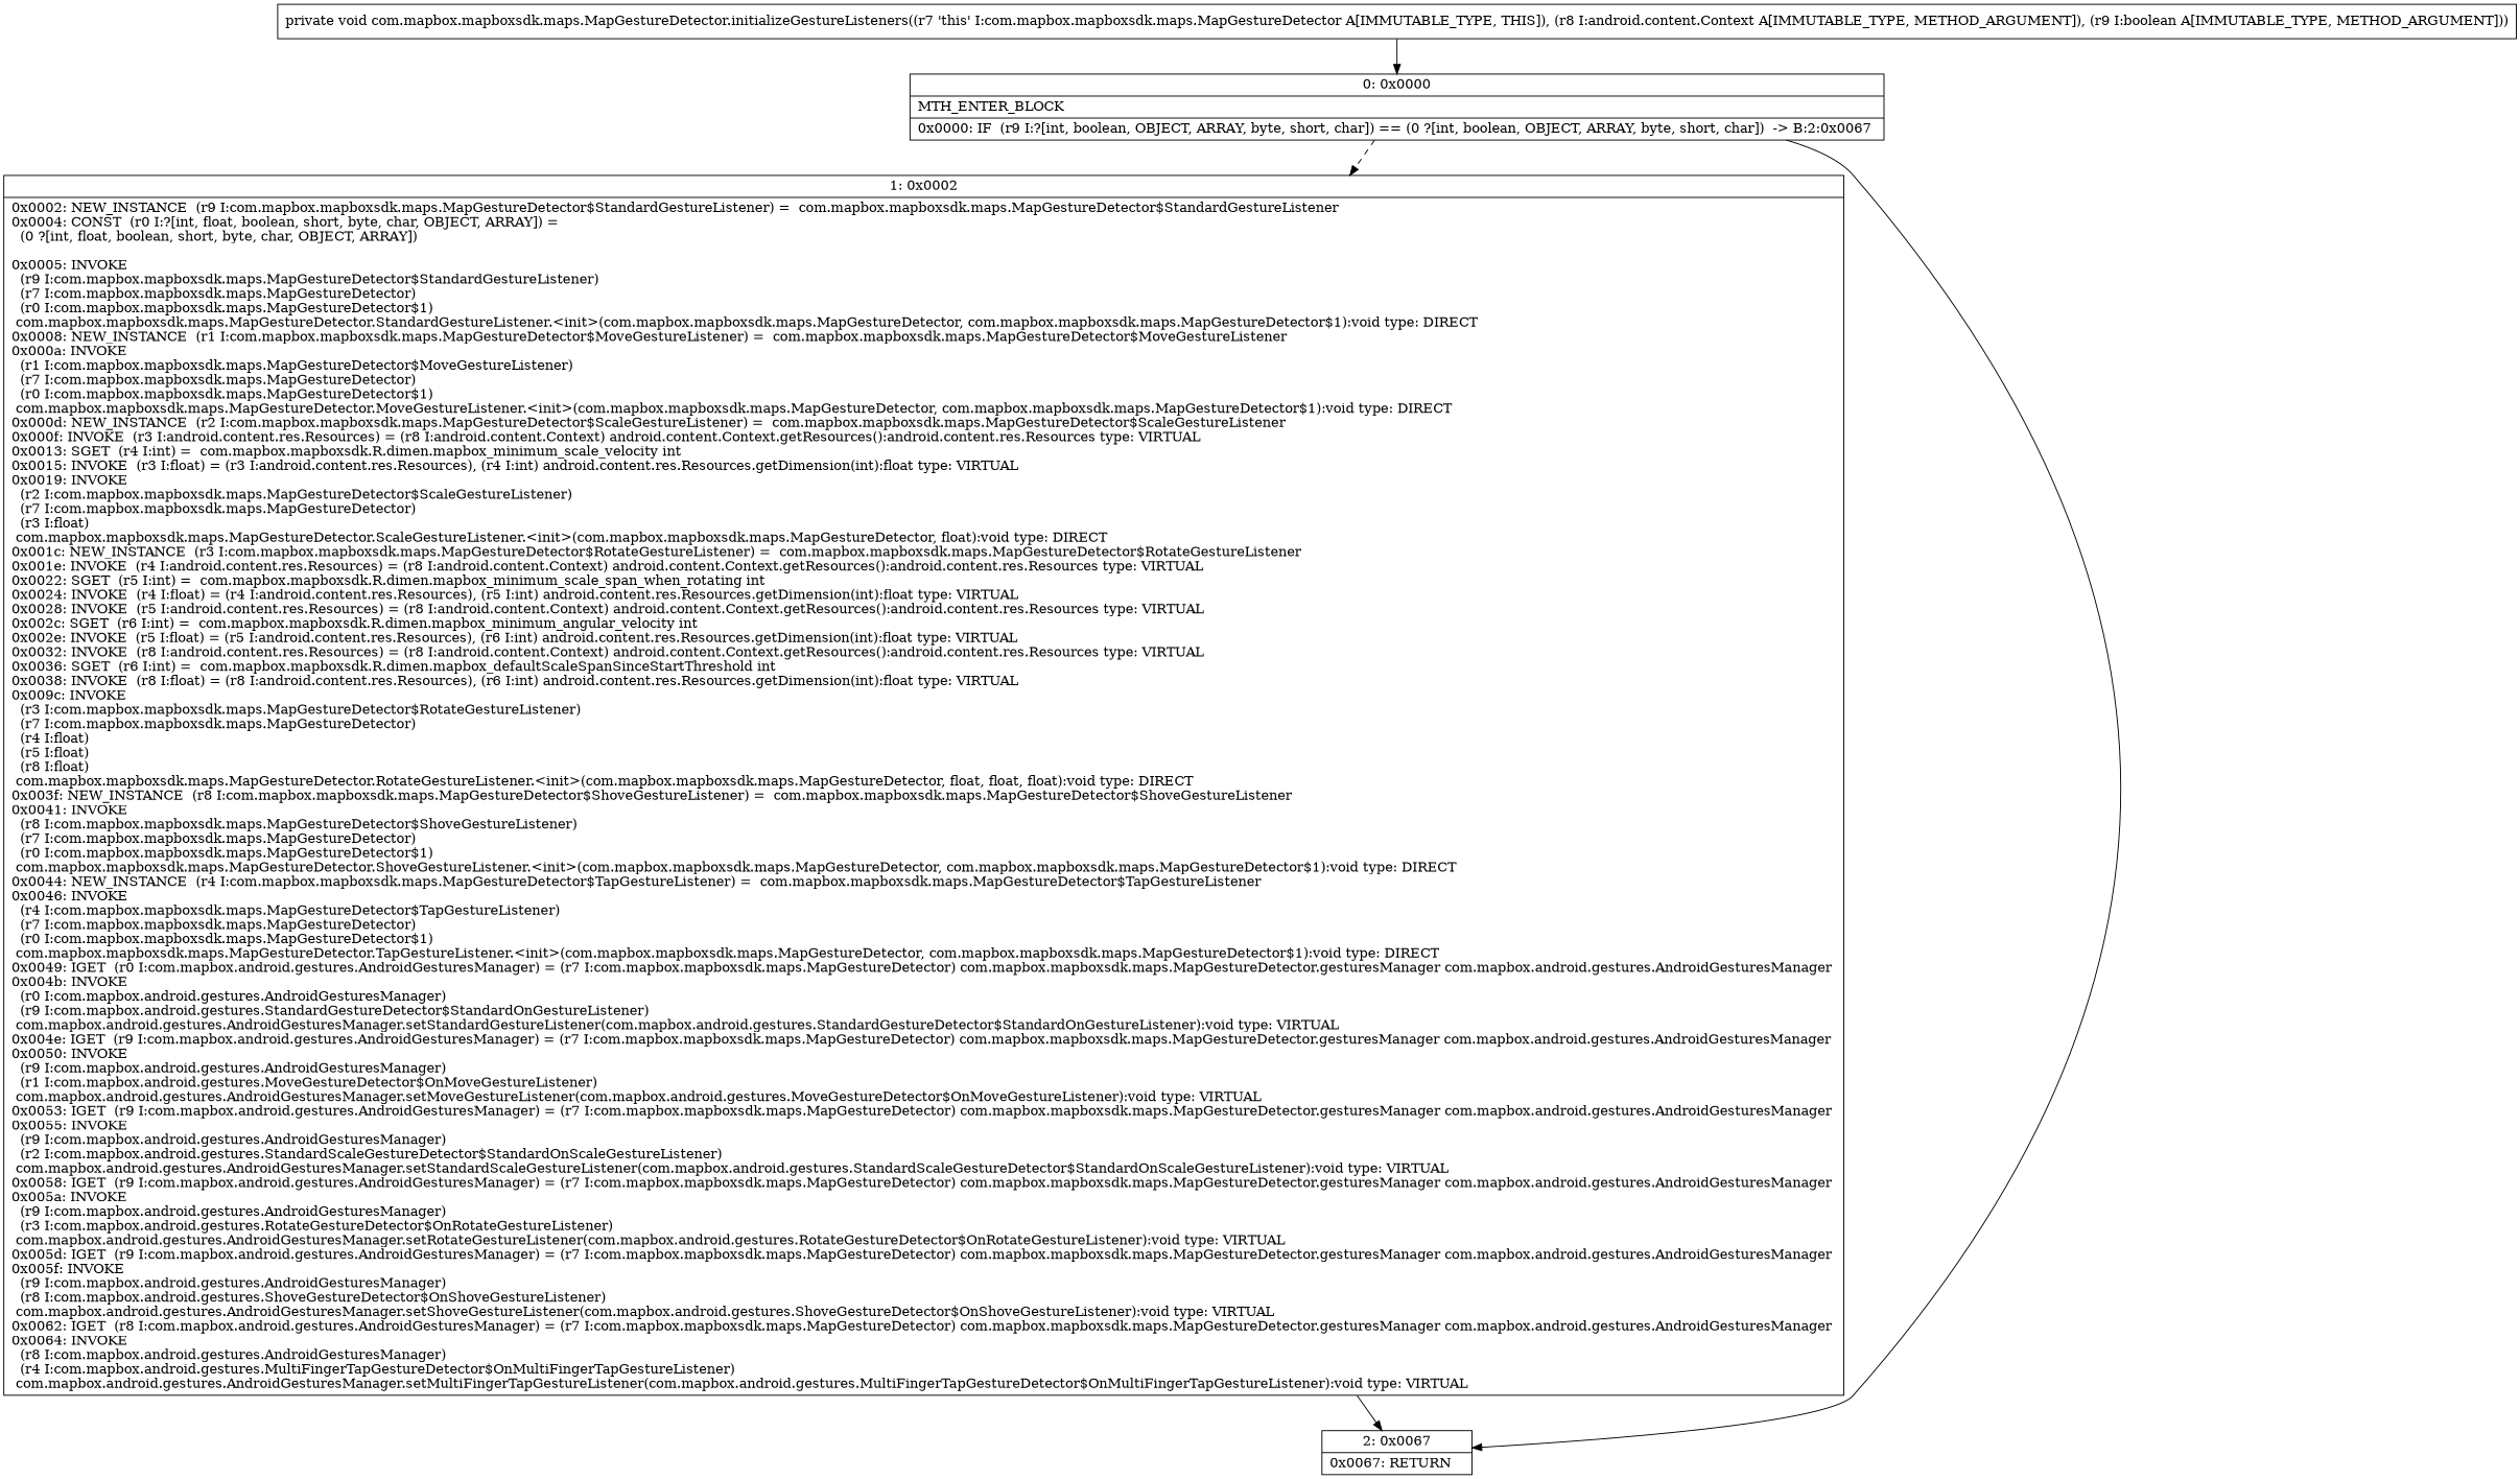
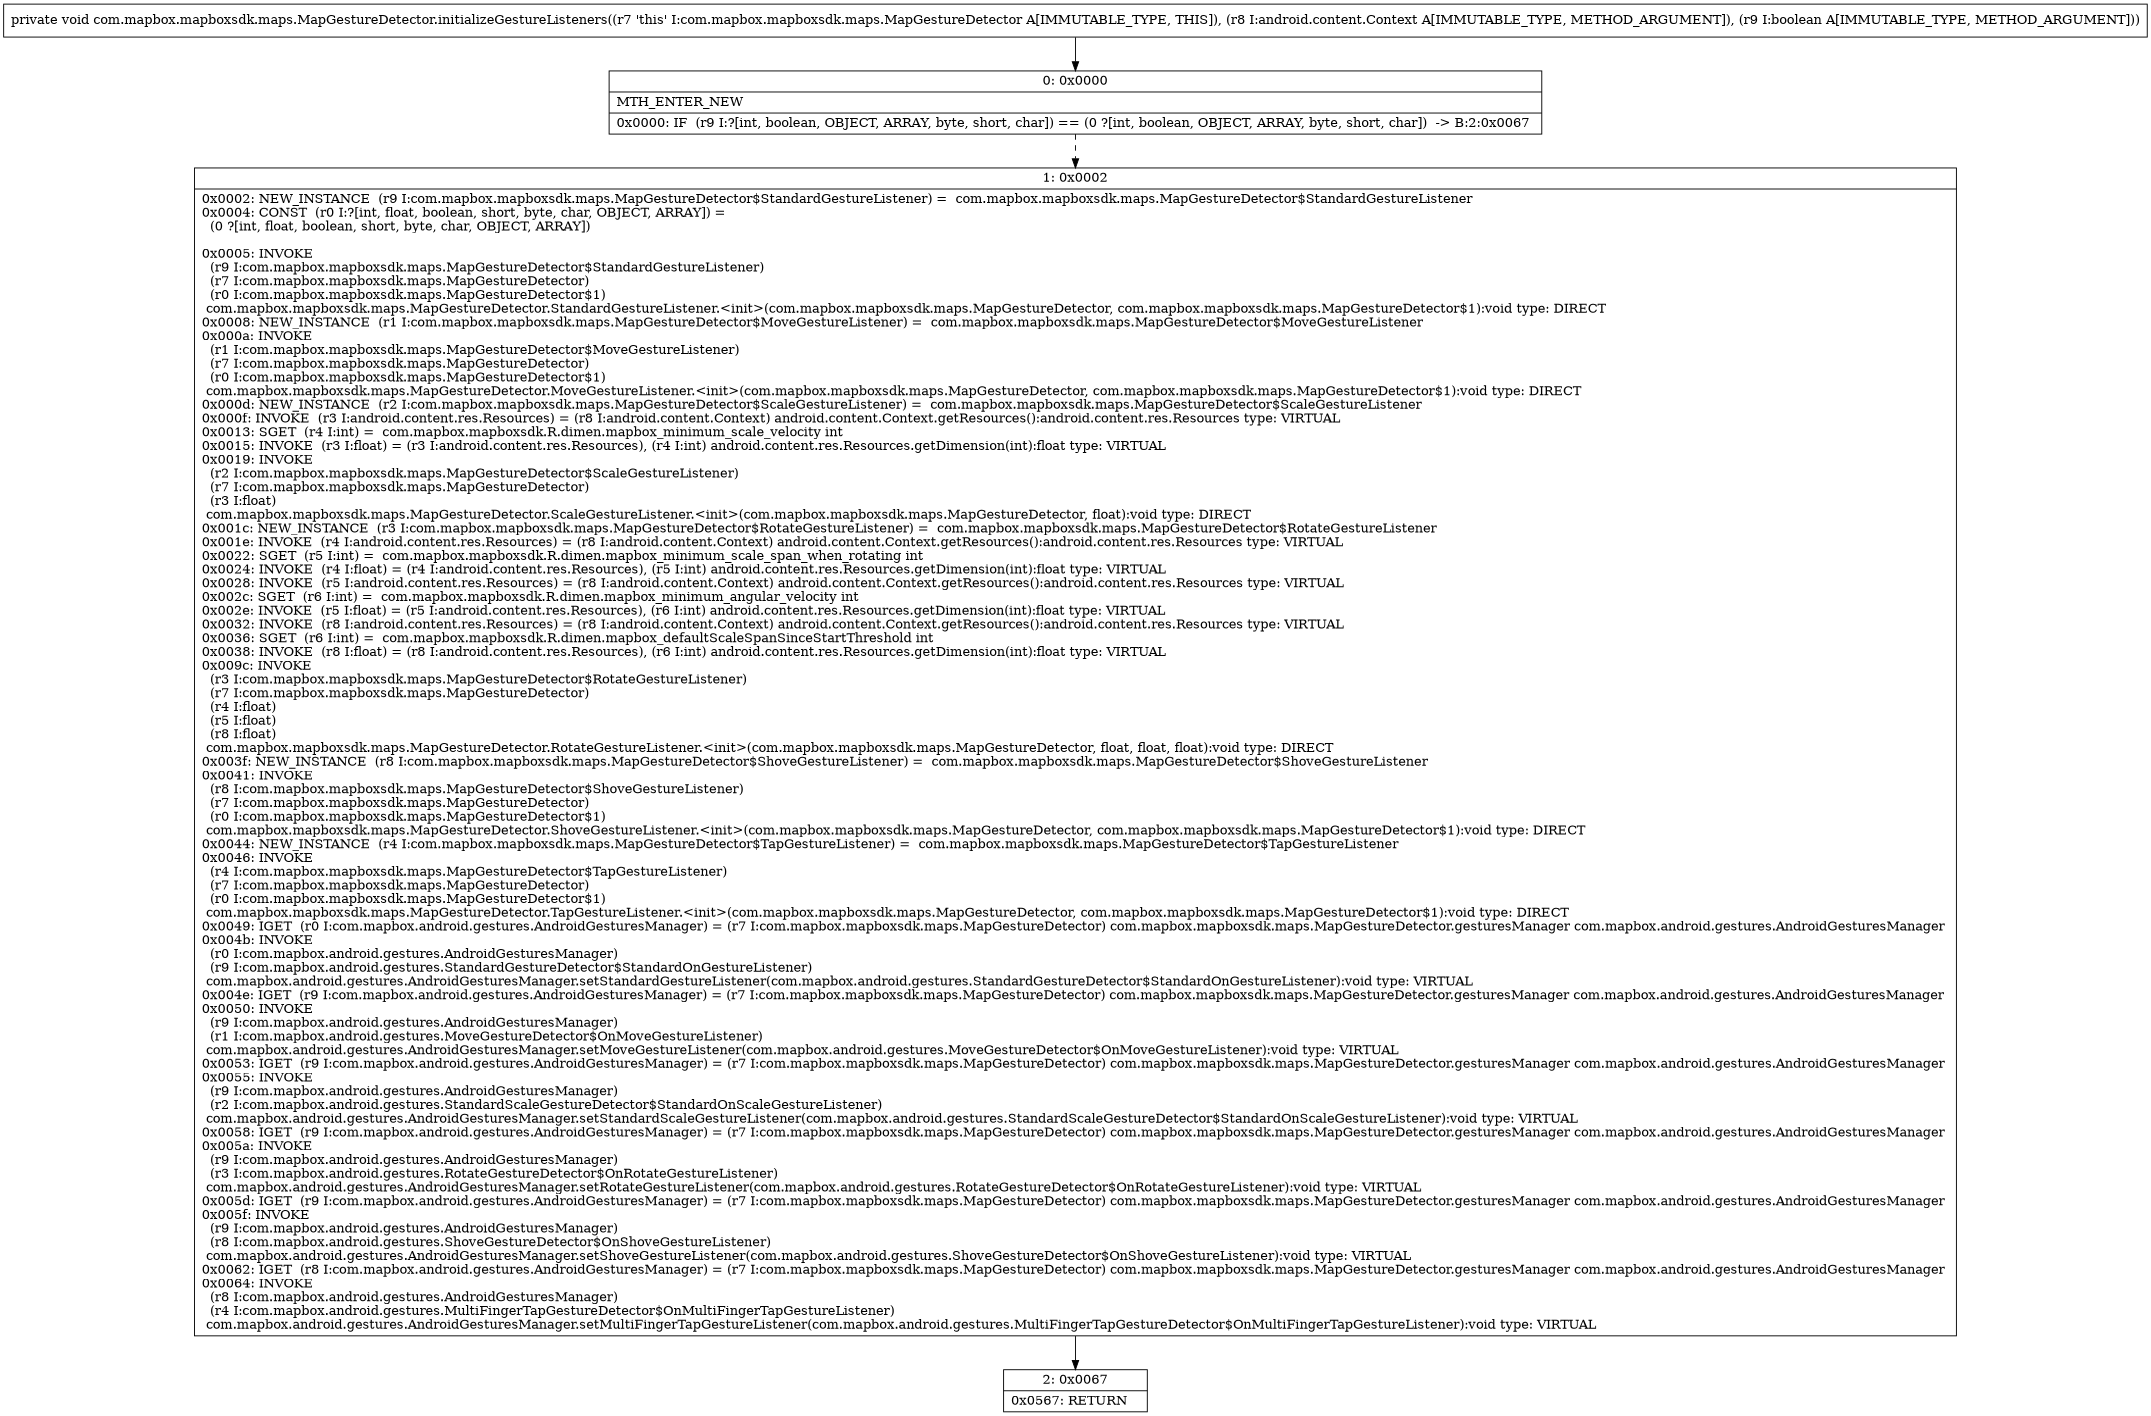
  digraph {
    node [shape=record]
-   n1 [label="{0\:\ 0x0000|MTH_ENTER_BLOCK\l|0x0000: IF  (r9 I:?[int, boolean, OBJECT, ARRAY, byte, short, char]) == (0 ?[int, boolean, OBJECT, ARRAY, byte, short, char])  \-\> B:2:0x0067 \l}"]
+   n1 [label="{0\:\ 0x0000|MTH_ENTER_NEW\l|0x0000: IF  (r9 I:?[int, boolean, OBJECT, ARRAY, byte, short, char]) == (0 ?[int, boolean, OBJECT, ARRAY, byte, short, char])  \-\> B:2:0x0067 \l}"]
    n2 [label="{1\:\ 0x0002|0x0002: NEW_INSTANCE  (r9 I:com.mapbox.mapboxsdk.maps.MapGestureDetector$StandardGestureListener) =  com.mapbox.mapboxsdk.maps.MapGestureDetector$StandardGestureListener \l0x0004: CONST  (r0 I:?[int, float, boolean, short, byte, char, OBJECT, ARRAY]) = \l  (0 ?[int, float, boolean, short, byte, char, OBJECT, ARRAY])\l \l0x0005: INVOKE  \l  (r9 I:com.mapbox.mapboxsdk.maps.MapGestureDetector$StandardGestureListener)\l  (r7 I:com.mapbox.mapboxsdk.maps.MapGestureDetector)\l  (r0 I:com.mapbox.mapboxsdk.maps.MapGestureDetector$1)\l com.mapbox.mapboxsdk.maps.MapGestureDetector.StandardGestureListener.\<init\>(com.mapbox.mapboxsdk.maps.MapGestureDetector, com.mapbox.mapboxsdk.maps.MapGestureDetector$1):void type: DIRECT \l0x0008: NEW_INSTANCE  (r1 I:com.mapbox.mapboxsdk.maps.MapGestureDetector$MoveGestureListener) =  com.mapbox.mapboxsdk.maps.MapGestureDetector$MoveGestureListener \l0x000a: INVOKE  \l  (r1 I:com.mapbox.mapboxsdk.maps.MapGestureDetector$MoveGestureListener)\l  (r7 I:com.mapbox.mapboxsdk.maps.MapGestureDetector)\l  (r0 I:com.mapbox.mapboxsdk.maps.MapGestureDetector$1)\l com.mapbox.mapboxsdk.maps.MapGestureDetector.MoveGestureListener.\<init\>(com.mapbox.mapboxsdk.maps.MapGestureDetector, com.mapbox.mapboxsdk.maps.MapGestureDetector$1):void type: DIRECT \l0x000d: NEW_INSTANCE  (r2 I:com.mapbox.mapboxsdk.maps.MapGestureDetector$ScaleGestureListener) =  com.mapbox.mapboxsdk.maps.MapGestureDetector$ScaleGestureListener \l0x000f: INVOKE  (r3 I:android.content.res.Resources) = (r8 I:android.content.Context) android.content.Context.getResources():android.content.res.Resources type: VIRTUAL \l0x0013: SGET  (r4 I:int) =  com.mapbox.mapboxsdk.R.dimen.mapbox_minimum_scale_velocity int \l0x0015: INVOKE  (r3 I:float) = (r3 I:android.content.res.Resources), (r4 I:int) android.content.res.Resources.getDimension(int):float type: VIRTUAL \l0x0019: INVOKE  \l  (r2 I:com.mapbox.mapboxsdk.maps.MapGestureDetector$ScaleGestureListener)\l  (r7 I:com.mapbox.mapboxsdk.maps.MapGestureDetector)\l  (r3 I:float)\l com.mapbox.mapboxsdk.maps.MapGestureDetector.ScaleGestureListener.\<init\>(com.mapbox.mapboxsdk.maps.MapGestureDetector, float):void type: DIRECT \l0x001c: NEW_INSTANCE  (r3 I:com.mapbox.mapboxsdk.maps.MapGestureDetector$RotateGestureListener) =  com.mapbox.mapboxsdk.maps.MapGestureDetector$RotateGestureListener \l0x001e: INVOKE  (r4 I:android.content.res.Resources) = (r8 I:android.content.Context) android.content.Context.getResources():android.content.res.Resources type: VIRTUAL \l0x0022: SGET  (r5 I:int) =  com.mapbox.mapboxsdk.R.dimen.mapbox_minimum_scale_span_when_rotating int \l0x0024: INVOKE  (r4 I:float) = (r4 I:android.content.res.Resources), (r5 I:int) android.content.res.Resources.getDimension(int):float type: VIRTUAL \l0x0028: INVOKE  (r5 I:android.content.res.Resources) = (r8 I:android.content.Context) android.content.Context.getResources():android.content.res.Resources type: VIRTUAL \l0x002c: SGET  (r6 I:int) =  com.mapbox.mapboxsdk.R.dimen.mapbox_minimum_angular_velocity int \l0x002e: INVOKE  (r5 I:float) = (r5 I:android.content.res.Resources), (r6 I:int) android.content.res.Resources.getDimension(int):float type: VIRTUAL \l0x0032: INVOKE  (r8 I:android.content.res.Resources) = (r8 I:android.content.Context) android.content.Context.getResources():android.content.res.Resources type: VIRTUAL \l0x0036: SGET  (r6 I:int) =  com.mapbox.mapboxsdk.R.dimen.mapbox_defaultScaleSpanSinceStartThreshold int \l0x0038: INVOKE  (r8 I:float) = (r8 I:android.content.res.Resources), (r6 I:int) android.content.res.Resources.getDimension(int):float type: VIRTUAL \l0x009c: INVOKE  \l  (r3 I:com.mapbox.mapboxsdk.maps.MapGestureDetector$RotateGestureListener)\l  (r7 I:com.mapbox.mapboxsdk.maps.MapGestureDetector)\l  (r4 I:float)\l  (r5 I:float)\l  (r8 I:float)\l com.mapbox.mapboxsdk.maps.MapGestureDetector.RotateGestureListener.\<init\>(com.mapbox.mapboxsdk.maps.MapGestureDetector, float, float, float):void type: DIRECT \l0x003f: NEW_INSTANCE  (r8 I:com.mapbox.mapboxsdk.maps.MapGestureDetector$ShoveGestureListener) =  com.mapbox.mapboxsdk.maps.MapGestureDetector$ShoveGestureListener \l0x0041: INVOKE  \l  (r8 I:com.mapbox.mapboxsdk.maps.MapGestureDetector$ShoveGestureListener)\l  (r7 I:com.mapbox.mapboxsdk.maps.MapGestureDetector)\l  (r0 I:com.mapbox.mapboxsdk.maps.MapGestureDetector$1)\l com.mapbox.mapboxsdk.maps.MapGestureDetector.ShoveGestureListener.\<init\>(com.mapbox.mapboxsdk.maps.MapGestureDetector, com.mapbox.mapboxsdk.maps.MapGestureDetector$1):void type: DIRECT \l0x0044: NEW_INSTANCE  (r4 I:com.mapbox.mapboxsdk.maps.MapGestureDetector$TapGestureListener) =  com.mapbox.mapboxsdk.maps.MapGestureDetector$TapGestureListener \l0x0046: INVOKE  \l  (r4 I:com.mapbox.mapboxsdk.maps.MapGestureDetector$TapGestureListener)\l  (r7 I:com.mapbox.mapboxsdk.maps.MapGestureDetector)\l  (r0 I:com.mapbox.mapboxsdk.maps.MapGestureDetector$1)\l com.mapbox.mapboxsdk.maps.MapGestureDetector.TapGestureListener.\<init\>(com.mapbox.mapboxsdk.maps.MapGestureDetector, com.mapbox.mapboxsdk.maps.MapGestureDetector$1):void type: DIRECT \l0x0049: IGET  (r0 I:com.mapbox.android.gestures.AndroidGesturesManager) = (r7 I:com.mapbox.mapboxsdk.maps.MapGestureDetector) com.mapbox.mapboxsdk.maps.MapGestureDetector.gesturesManager com.mapbox.android.gestures.AndroidGesturesManager \l0x004b: INVOKE  \l  (r0 I:com.mapbox.android.gestures.AndroidGesturesManager)\l  (r9 I:com.mapbox.android.gestures.StandardGestureDetector$StandardOnGestureListener)\l com.mapbox.android.gestures.AndroidGesturesManager.setStandardGestureListener(com.mapbox.android.gestures.StandardGestureDetector$StandardOnGestureListener):void type: VIRTUAL \l0x004e: IGET  (r9 I:com.mapbox.android.gestures.AndroidGesturesManager) = (r7 I:com.mapbox.mapboxsdk.maps.MapGestureDetector) com.mapbox.mapboxsdk.maps.MapGestureDetector.gesturesManager com.mapbox.android.gestures.AndroidGesturesManager \l0x0050: INVOKE  \l  (r9 I:com.mapbox.android.gestures.AndroidGesturesManager)\l  (r1 I:com.mapbox.android.gestures.MoveGestureDetector$OnMoveGestureListener)\l com.mapbox.android.gestures.AndroidGesturesManager.setMoveGestureListener(com.mapbox.android.gestures.MoveGestureDetector$OnMoveGestureListener):void type: VIRTUAL \l0x0053: IGET  (r9 I:com.mapbox.android.gestures.AndroidGesturesManager) = (r7 I:com.mapbox.mapboxsdk.maps.MapGestureDetector) com.mapbox.mapboxsdk.maps.MapGestureDetector.gesturesManager com.mapbox.android.gestures.AndroidGesturesManager \l0x0055: INVOKE  \l  (r9 I:com.mapbox.android.gestures.AndroidGesturesManager)\l  (r2 I:com.mapbox.android.gestures.StandardScaleGestureDetector$StandardOnScaleGestureListener)\l com.mapbox.android.gestures.AndroidGesturesManager.setStandardScaleGestureListener(com.mapbox.android.gestures.StandardScaleGestureDetector$StandardOnScaleGestureListener):void type: VIRTUAL \l0x0058: IGET  (r9 I:com.mapbox.android.gestures.AndroidGesturesManager) = (r7 I:com.mapbox.mapboxsdk.maps.MapGestureDetector) com.mapbox.mapboxsdk.maps.MapGestureDetector.gesturesManager com.mapbox.android.gestures.AndroidGesturesManager \l0x005a: INVOKE  \l  (r9 I:com.mapbox.android.gestures.AndroidGesturesManager)\l  (r3 I:com.mapbox.android.gestures.RotateGestureDetector$OnRotateGestureListener)\l com.mapbox.android.gestures.AndroidGesturesManager.setRotateGestureListener(com.mapbox.android.gestures.RotateGestureDetector$OnRotateGestureListener):void type: VIRTUAL \l0x005d: IGET  (r9 I:com.mapbox.android.gestures.AndroidGesturesManager) = (r7 I:com.mapbox.mapboxsdk.maps.MapGestureDetector) com.mapbox.mapboxsdk.maps.MapGestureDetector.gesturesManager com.mapbox.android.gestures.AndroidGesturesManager \l0x005f: INVOKE  \l  (r9 I:com.mapbox.android.gestures.AndroidGesturesManager)\l  (r8 I:com.mapbox.android.gestures.ShoveGestureDetector$OnShoveGestureListener)\l com.mapbox.android.gestures.AndroidGesturesManager.setShoveGestureListener(com.mapbox.android.gestures.ShoveGestureDetector$OnShoveGestureListener):void type: VIRTUAL \l0x0062: IGET  (r8 I:com.mapbox.android.gestures.AndroidGesturesManager) = (r7 I:com.mapbox.mapboxsdk.maps.MapGestureDetector) com.mapbox.mapboxsdk.maps.MapGestureDetector.gesturesManager com.mapbox.android.gestures.AndroidGesturesManager \l0x0064: INVOKE  \l  (r8 I:com.mapbox.android.gestures.AndroidGesturesManager)\l  (r4 I:com.mapbox.android.gestures.MultiFingerTapGestureDetector$OnMultiFingerTapGestureListener)\l com.mapbox.android.gestures.AndroidGesturesManager.setMultiFingerTapGestureListener(com.mapbox.android.gestures.MultiFingerTapGestureDetector$OnMultiFingerTapGestureListener):void type: VIRTUAL \l}"]
-   n3 [label="{2\:\ 0x0067|0x0067: RETURN   \l}"]
+   n3 [label="{2\:\ 0x0067|0x0567: RETURN   \l}"]
    n4 [label="{private void com.mapbox.mapboxsdk.maps.MapGestureDetector.initializeGestureListeners((r7 'this' I:com.mapbox.mapboxsdk.maps.MapGestureDetector A[IMMUTABLE_TYPE, THIS]), (r8 I:android.content.Context A[IMMUTABLE_TYPE, METHOD_ARGUMENT]), (r9 I:boolean A[IMMUTABLE_TYPE, METHOD_ARGUMENT])) }"]
    n1 -> n2 [style=dashed]
-   n1 -> n3
    n2 -> n3
    n4 -> n1
  }
